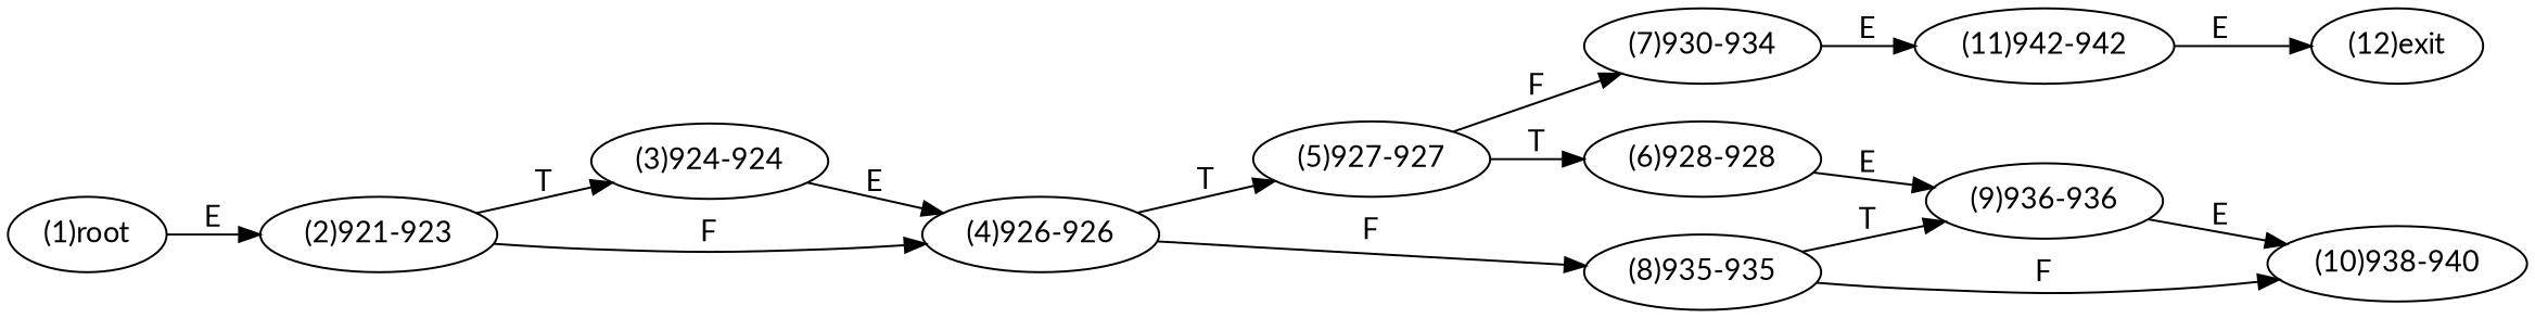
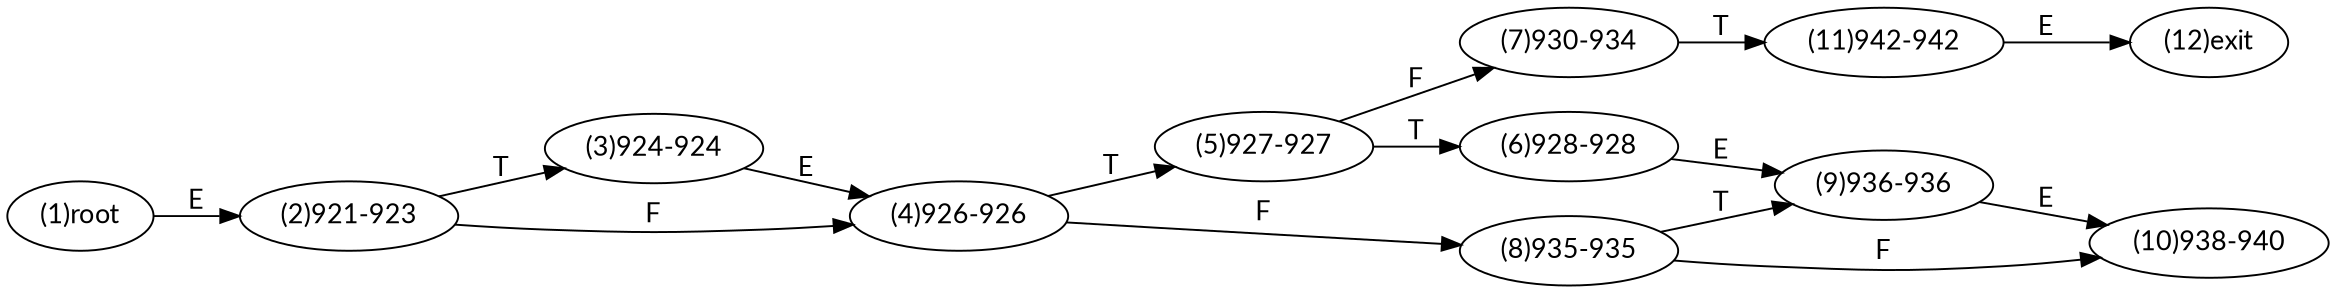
  digraph {
    fontname=Lato
    rankdir=LR
    node [fontname=Lato]
    edge [fontname=Lato]
    n1 [label="(1)root"]
    n2 [label="(2)921-923"]
    n3 [label="(3)924-924"]
    n4 [label="(4)926-926"]
    n5 [label="(5)927-927"]
    n6 [label="(8)935-935"]
    n7 [label="(6)928-928"]
    n8 [label="(7)930-934"]
    n9 [label="(9)936-936"]
    n10 [label="(10)938-940"]
    n11 [label="(11)942-942"]
    n12 [label="(12)exit"]
    n1 -> n2 [label=E]
    n2 -> n3 [label=T]
    n2 -> n4 [label=F]
    n3 -> n4 [label=E]
    n4 -> n5 [label=T]
    n4 -> n6 [label=F]
    n5 -> n7 [label=T]
    n5 -> n8 [label=F]
    n6 -> n9 [label=T]
    n6 -> n10 [label=F]
    n7 -> n9 [label=E]
-   n8 -> n11 [label=E]
+   n8 -> n11 [label=T]
    n9 -> n10 [label=E]
    n11 -> n12 [label=E]
  }
